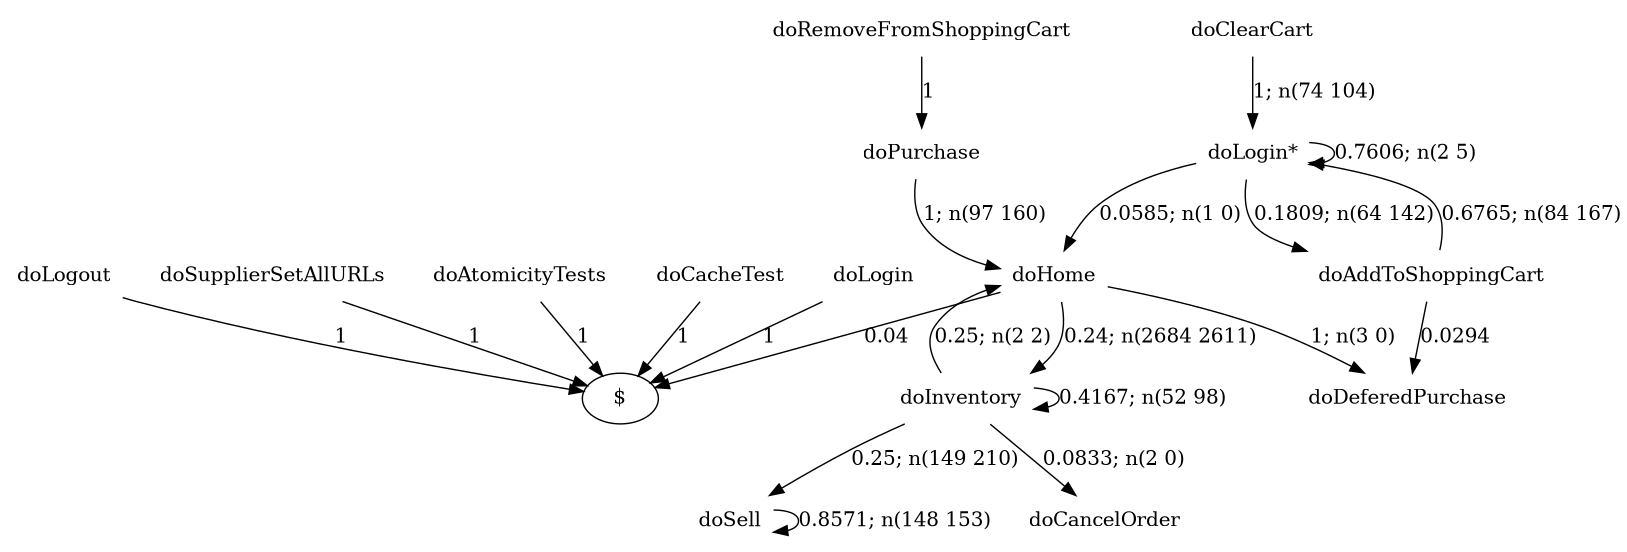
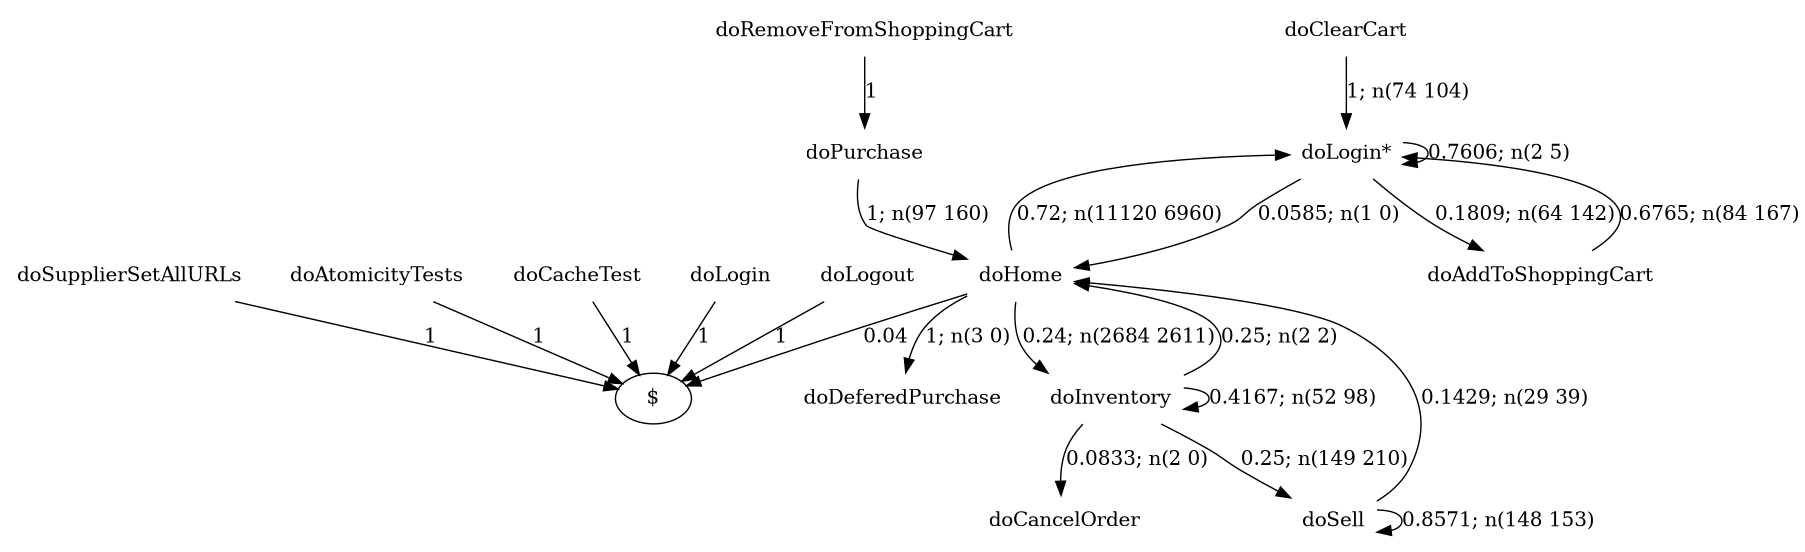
  digraph {
    node [shape=none]
    edge [style=solid]
    n1 [label="doLogin*"]
    n2 [label=doAddToShoppingCart]
    n3 [label=doHome]
    n4 [label=doDeferedPurchase]
    "$" [shape=""]
    n6 [label=doInventory]
    n7 [label=doSupplierSetAllURLs]
    n8 [label=doAtomicityTests]
    n9 [label=doCacheTest]
    n10 [label=doLogin]
    n11 [label=doPurchase]
    n12 [label=doSell]
    n13 [label=doCancelOrder]
    n14 [label=doClearCart]
    n15 [label=doRemoveFromShoppingCart]
    n16 [label=doLogout]
    n1 -> n1 [label="0.7606; n(2 5)"]
    n1 -> n2 [label="0.1809; n(64 142)"]
    n1 -> n3 [label="0.0585; n(1 0)"]
    n2 -> n1 [label="0.6765; n(84 167)"]
-   n2 -> n4 [label=0.0294]
+   n3 -> n1 [label="0.72; n(11120 6960)"]
    n3 -> n4 [label="1; n(3 0)"]
    n3 -> "$" [label=0.04]
    n3 -> n6 [label="0.24; n(2684 2611)"]
    n6 -> n3 [label="0.25; n(2 2)"]
    n6 -> n6 [label="0.4167; n(52 98)"]
    n6 -> n12 [label="0.25; n(149 210)"]
    n6 -> n13 [label="0.0833; n(2 0)"]
    n7 -> "$" [label=1]
    n8 -> "$" [label=1]
    n9 -> "$" [label=1]
    n10 -> "$" [label=1]
    n11 -> n3 [label="1; n(97 160)"]
+   n12 -> n3 [label="0.1429; n(29 39)"]
    n12 -> n12 [label="0.8571; n(148 153)"]
    n14 -> n1 [label="1; n(74 104)"]
    n15 -> n11 [label=1]
    n16 -> "$" [label=1]
  }
